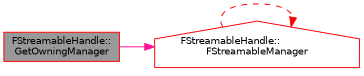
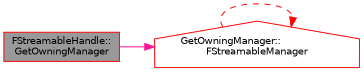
  digraph {
    rankdir=LR
    node [color=red fontname=Helvetica fontsize=10 style=filled]
    edge [fontname=Helvetica fontsize=10 labelfontname=Helvetica labelfontsize=10]
    n1 [fillcolor=grey60 fontcolor=black height=0.2 label="FStreamableHandle::\lGetOwningManager" shape=box width=0.4]
-   n2 [fillcolor=white height=0.2 label="FStreamableHandle::\lFStreamableManager" shape=house width=0.4]
+   n2 [fillcolor=white height=0.2 label="GetOwningManager::\lFStreamableManager" shape=house width=0.4]
    n1 -> n2 [color=deeppink style=solid]
    n2 -> n2 [color=red style=dashed]
  }
